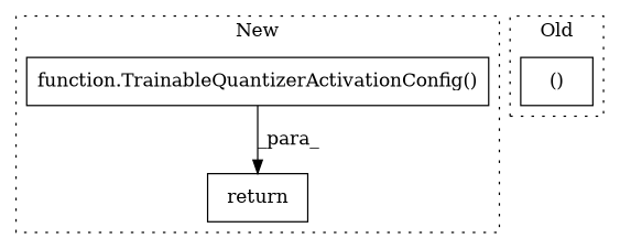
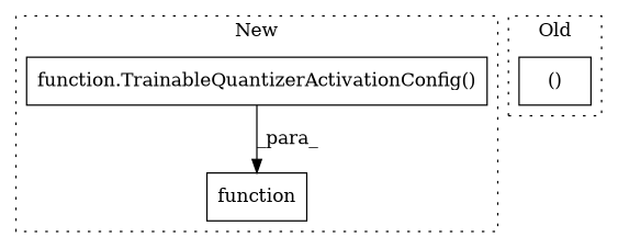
  digraph {
    node [shape=box]
    n1 [a=75 l=403 label="function.TrainableQuantizerActivationConfig()" s=3491]
-   n2 [a=93 l=7 label=return s=3484]
+   n2 [a=93 l=7 label=function s=3484]
    n3 [a=54 l=3 label="()" s=3015]
    subgraph cluster_1 {
      label=New
      style=dotted
      n1
      n2
    }
    subgraph cluster_2 {
      label=Old
      style=dotted
      n3
    }
    n1 -> n2 [label=_para_]
  }
